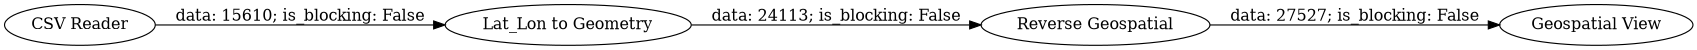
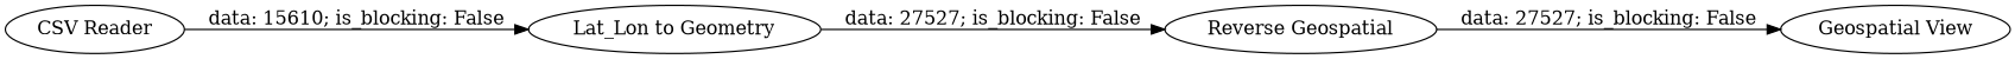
  digraph {
    rankdir=LR
    n1 [label="Reverse Geospatial"]
    n2 [label="Geospatial View"]
    n3 [label="Lat_Lon to Geometry"]
    n4 [label="CSV Reader"]
    n1 -> n2 [label="data: 27527; is_blocking: False"]
-   n3 -> n1 [label="data: 24113; is_blocking: False"]
+   n3 -> n1 [label="data: 27527; is_blocking: False"]
    n4 -> n3 [label="data: 15610; is_blocking: False"]
  }
